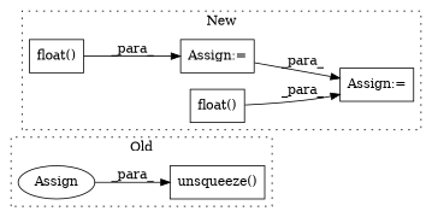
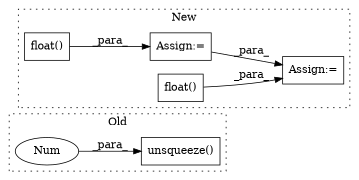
  digraph {
    rankdir=LR
    node [a=75 l=47 shape=box]
    n1 [l="31,1" label="unsqueeze()" s="5962,5994"]
-   n2 [a=76 l=1 label=Assign s=5993 shape=ellipse]
+   n2 [a=76 l=1 label=Num s=5993 shape=ellipse]
    n3 [label="float()" s=6263]
    n4 [a=68 l=3 label="Assign:=" s=6332]
    n5 [a=68 l=3 label="Assign:=" s=6260]
    n6 [label="float()" s=6190]
    subgraph cluster_1 {
      label=Old
      style=dotted
      n1
      n2
    }
    subgraph cluster_2 {
      label=New
      style=dotted
      n3
      n4
      n5
      n6
    }
    n2 -> n1 [label=_para_]
    n3 -> n5 [label=_para_]
    n5 -> n4 [label=_para_]
    n6 -> n4 [label=_para_]
  }
